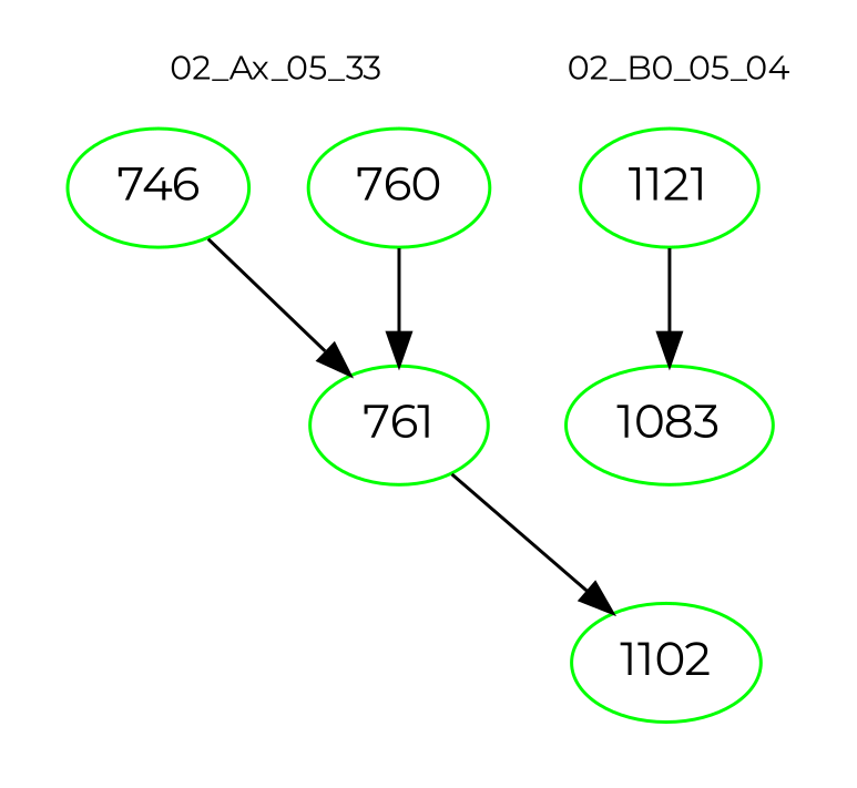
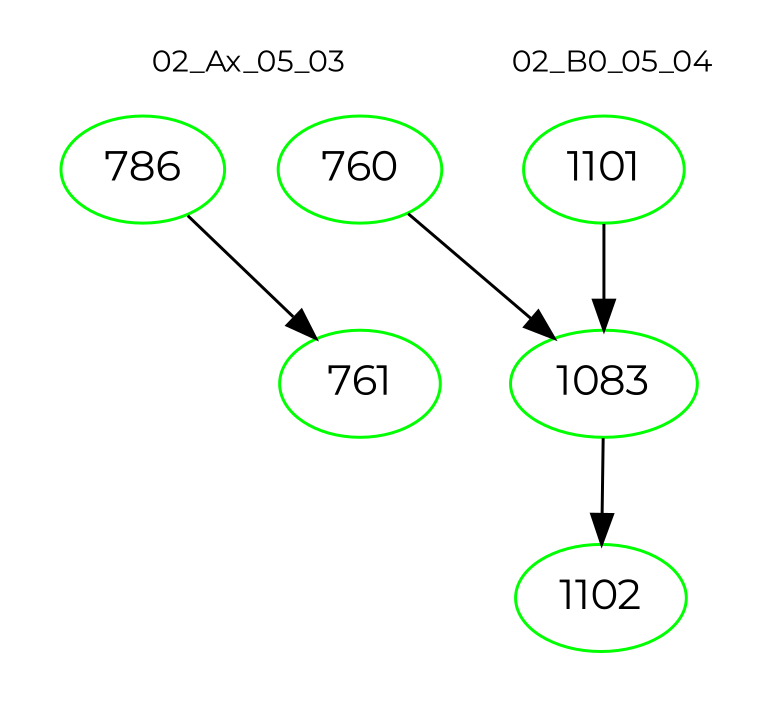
  digraph {
    fontname=Montserrat
    node [color=green fontname=Montserrat]
    edge [color=black fontname=Montserrat]
    n1 [label=760]
    n2 [label=761]
-   n3 [label=746]
-   n4 [label=1121]
+   n3 [label=786]
+   n4 [label=1101]
    n5 [label=1083]
    n6 [label=1102]
    subgraph cluster_1 {
      color=white
      fontsize=10
-     label="02_Ax_05_33"
+     label="02_Ax_05_03"
      n1
      n2
      n3
    }
    subgraph cluster_2 {
      color=white
      fontsize=10
      label="02_B0_05_04"
      n4
      n5
      n6
    }
-   n1 -> n2
+   n1 -> n5
    n3 -> n2
    n4 -> n5
-   n2 -> n6
+   n5 -> n6
  }
